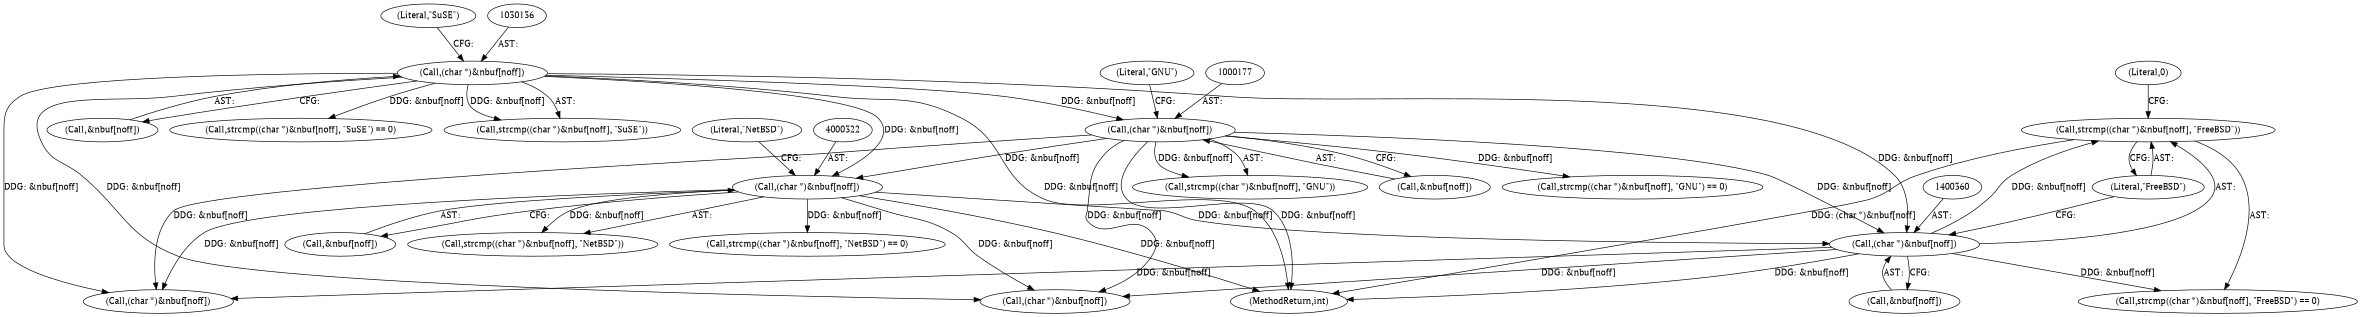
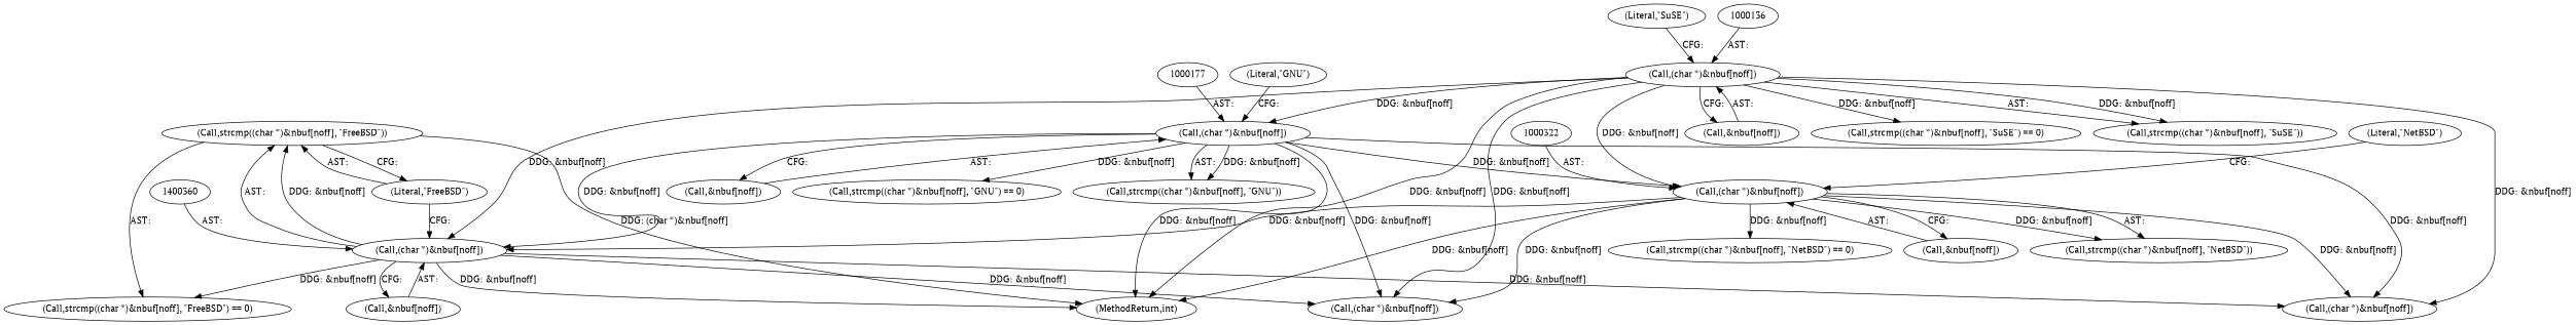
  digraph {
    fontname="PT Serif"
    node [fontname="PT Serif"]
    edge [fontname="PT Serif"]
    n1 [label="(Call,strcmp((char *)&nbuf[noff], \"FreeBSD\"))"]
    n2 [label="(MethodReturn,int)"]
    n3 [label="(Literal,\"FreeBSD\")"]
    n4 [label="(Call,strcmp((char *)&nbuf[noff], \"FreeBSD\") == 0)"]
    n5 [label="(Call,(char *)&nbuf[noff])"]
    n6 [label="(Call,(char *)&nbuf[noff])"]
    n7 [label="(Call,(char *)&nbuf[noff])"]
    n8 [label="(Call,&nbuf[noff])"]
    n9 [label="(Call,(char *)&nbuf[noff])"]
    n10 [label="(Call,(char *)&nbuf[noff])"]
    n11 [label="(Call,strcmp((char *)&nbuf[noff], \"GNU\"))"]
    n12 [label="(Call,&nbuf[noff])"]
    n13 [label="(Call,strcmp((char *)&nbuf[noff], \"GNU\") == 0)"]
    n14 [label="(Call,strcmp((char *)&nbuf[noff], \"NetBSD\") == 0)"]
    n15 [label="(Call,&nbuf[noff])"]
    n16 [label="(Call,strcmp((char *)&nbuf[noff], \"NetBSD\"))"]
    n17 [label="(Call,(char *)&nbuf[noff])"]
    n18 [label="(Call,&nbuf[noff])"]
    n19 [label="(Call,strcmp((char *)&nbuf[noff], \"SuSE\") == 0)"]
    n20 [label="(Call,strcmp((char *)&nbuf[noff], \"SuSE\"))"]
    n21 [label="(Literal,\"NetBSD\")"]
    n22 [label="(Literal,\"GNU\")"]
    n23 [label="(Literal,\"SuSE\")"]
-   n24 [label="(Literal,0)"]
    n25 [label=1400360]
    1000177
-   1000136 [label=1030136]
-   1000322 [label=4000322]
+   1000136
+   1000322
    n1 -> n2 [label="DDG: (char *)&nbuf[noff]"]
    n1 -> n3 [label="CFG: "]
    n1 -> n4 [label="AST: "]
    n3 -> n1 [label="AST: "]
    n3 -> n5 [label="CFG: "]
    n5 -> n1 [label="AST: "]
    n5 -> n1 [label="DDG: &nbuf[noff]"]
    n5 -> n2 [label="DDG: &nbuf[noff]"]
    n5 -> n4 [label="DDG: &nbuf[noff]"]
    n5 -> n6 [label="DDG: &nbuf[noff]"]
    n5 -> n7 [label="DDG: &nbuf[noff]"]
    n5 -> n8 [label="CFG: "]
    n8 -> n5 [label="AST: "]
    n9 -> n2 [label="DDG: &nbuf[noff]"]
    n9 -> n5 [label="DDG: &nbuf[noff]"]
    n9 -> n6 [label="DDG: &nbuf[noff]"]
    n9 -> n7 [label="DDG: &nbuf[noff]"]
    n9 -> n10 [label="DDG: &nbuf[noff]"]
    n9 -> n11 [label="AST: "]
    n9 -> n11 [label="DDG: &nbuf[noff]"]
    n9 -> n12 [label="CFG: "]
    n9 -> n13 [label="DDG: &nbuf[noff]"]
    n10 -> n2 [label="DDG: &nbuf[noff]"]
    n10 -> n5 [label="DDG: &nbuf[noff]"]
    n10 -> n6 [label="DDG: &nbuf[noff]"]
    n10 -> n7 [label="DDG: &nbuf[noff]"]
    n10 -> n14 [label="DDG: &nbuf[noff]"]
    n10 -> n15 [label="CFG: "]
    n10 -> n16 [label="AST: "]
    n10 -> n16 [label="DDG: &nbuf[noff]"]
    n12 -> n9 [label="AST: "]
    n15 -> n10 [label="AST: "]
    n17 -> n2 [label="DDG: &nbuf[noff]"]
    n17 -> n5 [label="DDG: &nbuf[noff]"]
    n17 -> n6 [label="DDG: &nbuf[noff]"]
    n17 -> n7 [label="DDG: &nbuf[noff]"]
    n17 -> n9 [label="DDG: &nbuf[noff]"]
    n17 -> n10 [label="DDG: &nbuf[noff]"]
    n17 -> n18 [label="CFG: "]
    n17 -> n19 [label="DDG: &nbuf[noff]"]
    n17 -> n20 [label="AST: "]
    n17 -> n20 [label="DDG: &nbuf[noff]"]
    n18 -> n17 [label="AST: "]
    n21 -> n10 [label="CFG: "]
    n22 -> n9 [label="CFG: "]
    n23 -> n17 [label="CFG: "]
-   n24 -> n1 [label="CFG: "]
    n25 -> n5 [label="AST: "]
    1000177 -> n9 [label="AST: "]
    1000136 -> n17 [label="AST: "]
    1000322 -> n10 [label="AST: "]
  }
